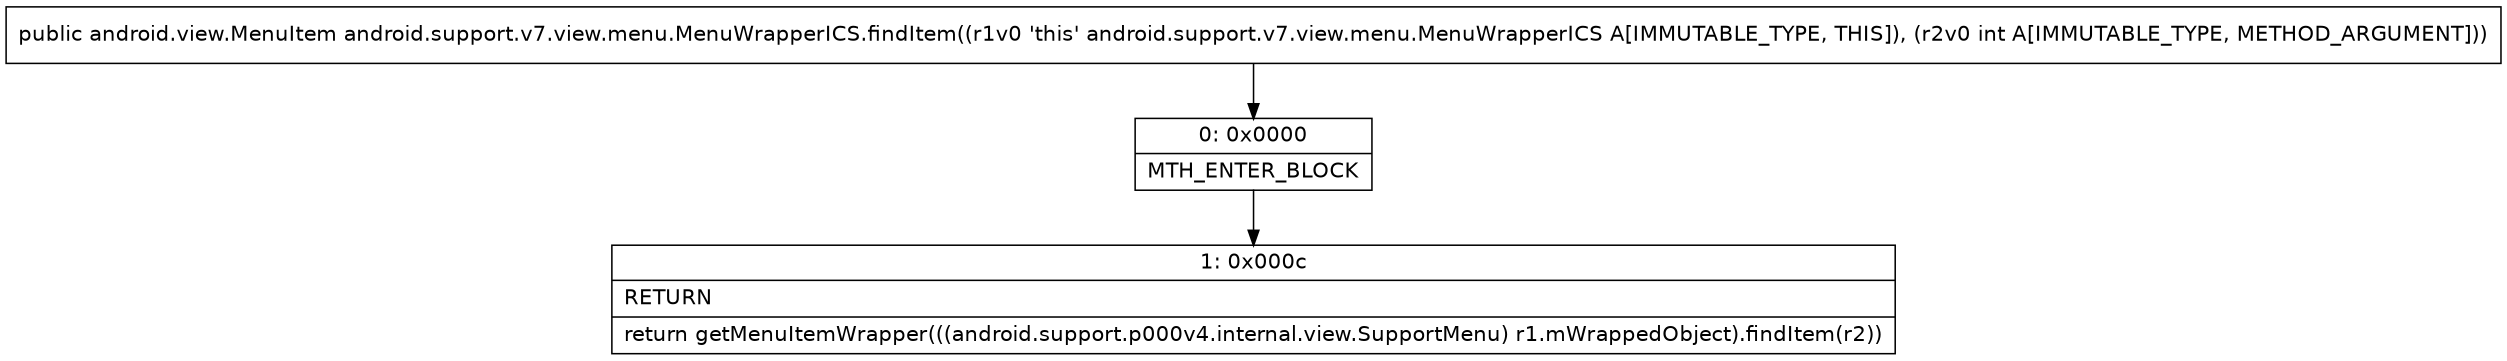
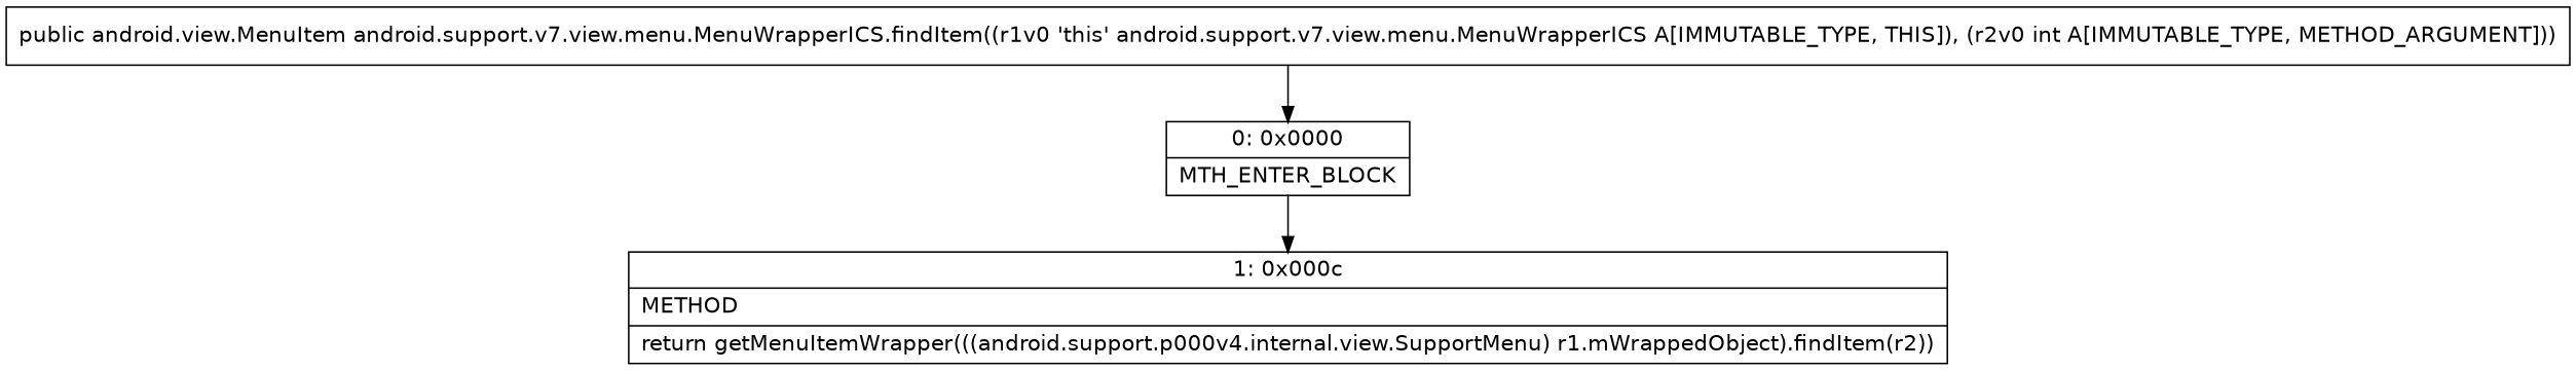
  digraph {
    fontname="DejaVu Sans"
    node [shape=record fontname="DejaVu Sans"]
    edge [fontname="DejaVu Sans"]
    n1 [label="{0\:\ 0x0000|MTH_ENTER_BLOCK\l}"]
-   n2 [label="{1\:\ 0x000c|RETURN\l|return getMenuItemWrapper(((android.support.p000v4.internal.view.SupportMenu) r1.mWrappedObject).findItem(r2))\l}"]
+   n2 [label="{1\:\ 0x000c|METHOD\l|return getMenuItemWrapper(((android.support.p000v4.internal.view.SupportMenu) r1.mWrappedObject).findItem(r2))\l}"]
    n3 [label="{public android.view.MenuItem android.support.v7.view.menu.MenuWrapperICS.findItem((r1v0 'this' android.support.v7.view.menu.MenuWrapperICS A[IMMUTABLE_TYPE, THIS]), (r2v0 int A[IMMUTABLE_TYPE, METHOD_ARGUMENT])) }"]
    n1 -> n2
    n3 -> n1
  }
